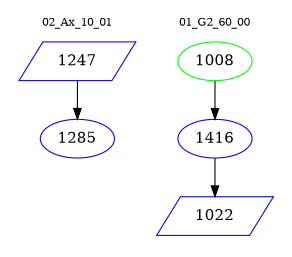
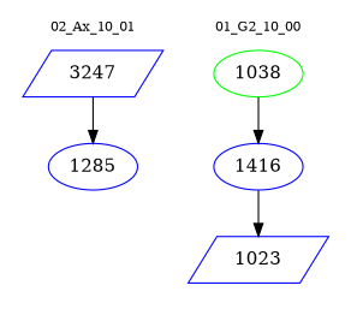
  digraph {
    node [color=blue shape=ellipse]
    edge [color=black]
-   n1 [label=1247 shape=parallelogram]
+   n1 [label=3247 shape=parallelogram]
    n2 [label=1285]
-   n3 [color=green label=1008]
+   n3 [color=green label=1038]
    n4 [label=1416]
-   n5 [label=1022 shape=parallelogram]
+   n5 [label=1023 shape=parallelogram]
    subgraph cluster_1 {
      color=white
      fontsize=10
      label="02_Ax_10_01"
      n1
      n2
    }
    subgraph cluster_2 {
      color=white
      fontsize=10
-     label="01_G2_60_00"
+     label="01_G2_10_00"
      n3
      n4
      n5
    }
    n1 -> n2
    n3 -> n4
    n4 -> n5
  }
